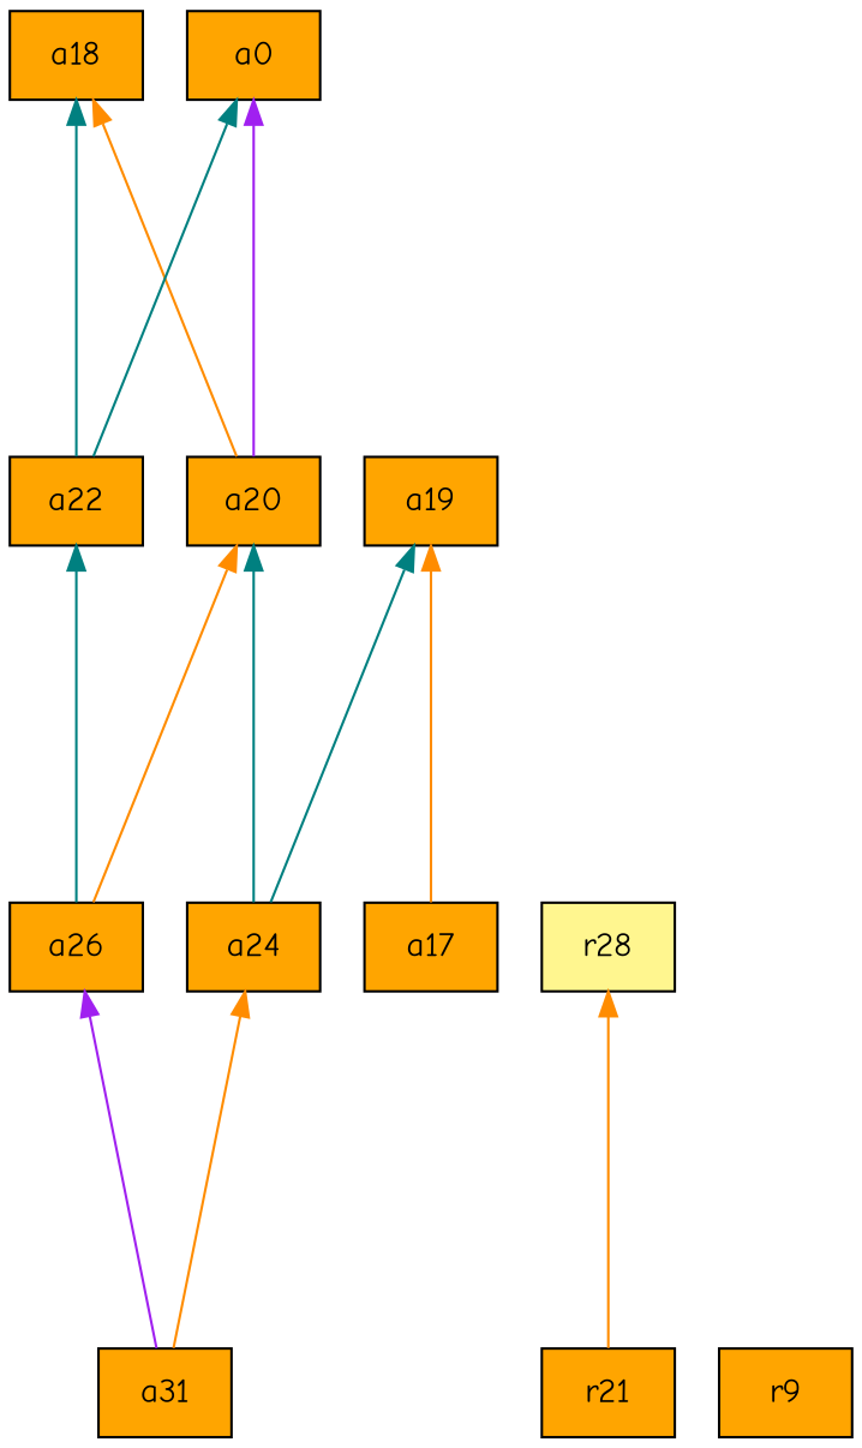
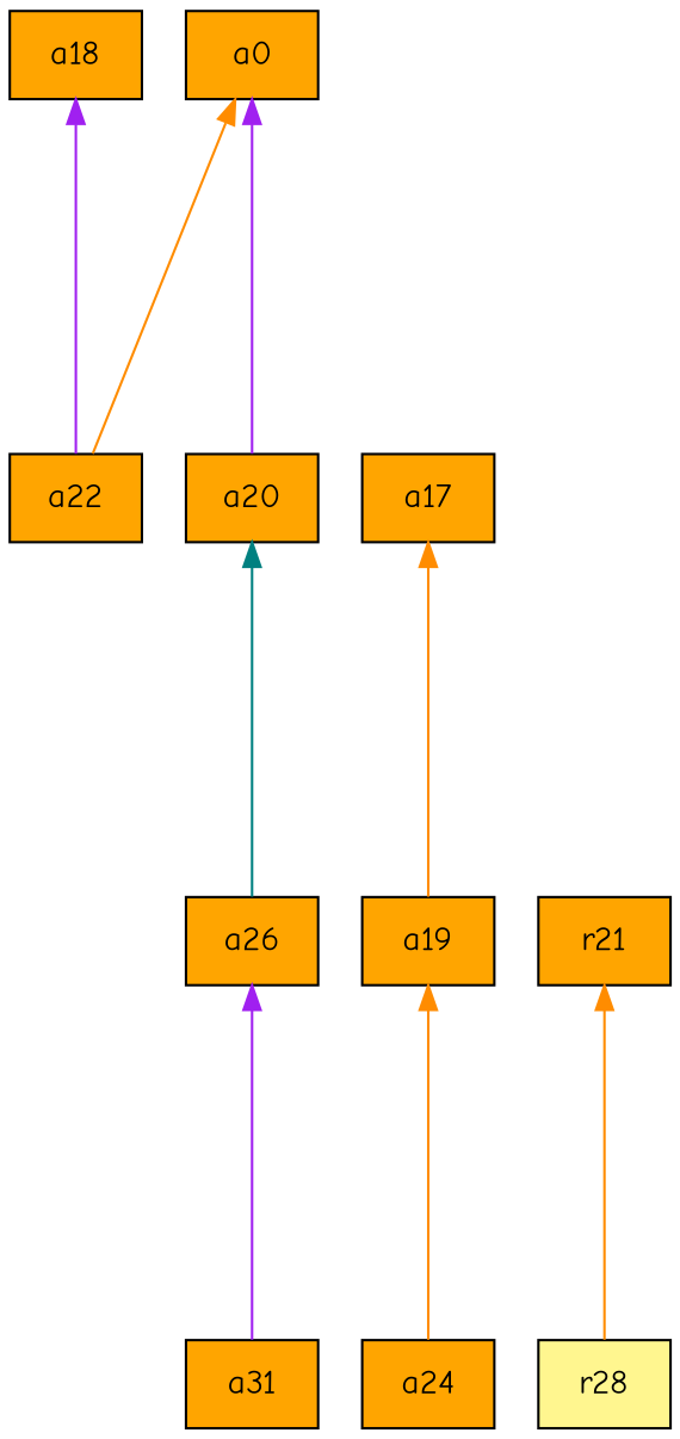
  digraph {
    fontname="Comic Neue"
    rankdir=BT
    ranksep=2.0
    node [fillcolor=orange fontname="Comic Neue" shape=record style=filled]
    edge [color=darkorange fontname="Comic Neue"]
    n1 [label="{a20}"]
    n2 [label="{a18}"]
    n3 [label="{a0}"]
    n4 [label="{a17}"]
    n5 [label="{r21}"]
    n6 [label="{a26}"]
    n7 [label="{a22}"]
    n8 [label="{a19}"]
    n9 [label="{a24}"]
-   n10 [label="{r9}"]
    n11 [label="{a31}"]
    n12 [fillcolor=khaki1 label="{r28}"]
-   n1 -> n2
    n1 -> n3 [color=purple]
-   n6 -> n1
-   n6 -> n7 [color=teal]
-   n7 -> n2 [color=teal]
-   n7 -> n3 [color=teal]
-   n4 -> n8
-   n9 -> n1 [color=teal]
-   n9 -> n8 [color=teal]
+   n6 -> n1 [color=teal]
+   n7 -> n2 [color=purple]
+   n7 -> n3
+   n8 -> n4
+   n9 -> n8
    n11 -> n6 [color=purple]
-   n11 -> n9
-   n5 -> n12
+   n12 -> n5
  }
